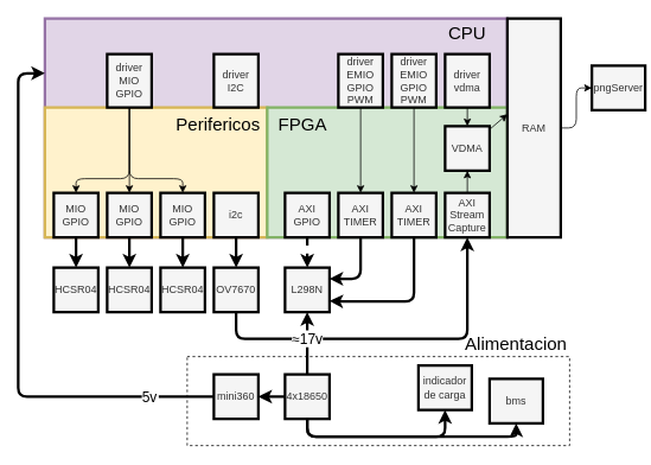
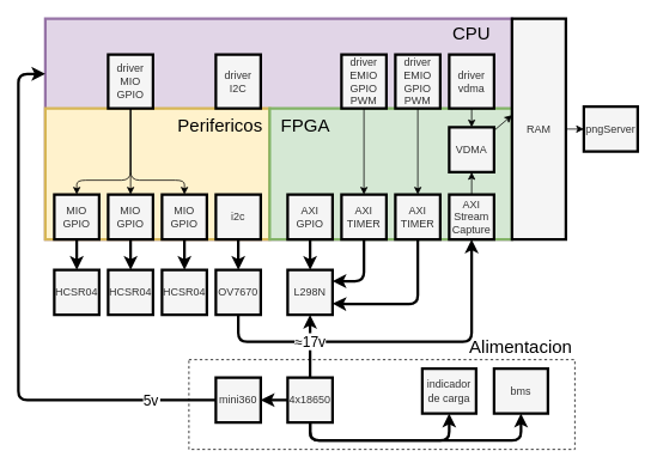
  <mxCell id="0" />
  <mxCell id="1" parent="0" />
  <mxCell id="2" value="" style="rounded=0;whiteSpace=wrap;html=1;fontSize=15;fontColor=#000000;dashed=1;fillColor=none;" vertex="1" parent="1"><mxGeometry x="210" y="400" width="430" height="100" as="geometry" /></mxCell>
  <mxCell id="3" value="" style="rounded=0;whiteSpace=wrap;html=1;fontSize=20;strokeColor=#9673a6;strokeWidth=3;fillColor=#e1d5e7;" parent="1" vertex="1"><mxGeometry x="50" y="20" width="520" height="246" as="geometry" /></mxCell>
  <mxCell id="4" value="" style="rounded=0;whiteSpace=wrap;html=1;fontSize=20;strokeColor=#d6b656;strokeWidth=3;fillColor=#fff2cc;" parent="1" vertex="1"><mxGeometry x="50" y="120" width="250" height="146" as="geometry" /></mxCell>
  <mxCell id="5" value="" style="rounded=0;whiteSpace=wrap;html=1;fontSize=20;strokeColor=#82b366;strokeWidth=3;fillColor=#d5e8d4;" parent="1" vertex="1"><mxGeometry x="300" y="120" width="270" height="146" as="geometry" /></mxCell>
  <mxCell id="6" value="i2c" style="rounded=0;whiteSpace=wrap;html=1;fillColor=#f5f5f5;fontColor=#333333;strokeColor=#000000;strokeWidth=3;" parent="1" vertex="1"><mxGeometry x="240" y="216" width="50" height="50" as="geometry" /></mxCell>
  <mxCell id="7" style="edgeStyle=none;html=1;entryX=0.5;entryY=1;entryDx=0;entryDy=0;fontSize=20;fontColor=#000000;strokeColor=#000000;" parent="1" source="8" target="10" edge="1"><mxGeometry relative="1" as="geometry" /></mxCell>
  <mxCell id="8" value="AXI Stream Capture" style="rounded=0;whiteSpace=wrap;html=1;fillColor=#f5f5f5;fontColor=#333333;strokeColor=#000000;strokeWidth=3;" parent="1" vertex="1"><mxGeometry x="500" y="216" width="50" height="50" as="geometry" /></mxCell>
  <mxCell id="9" style="edgeStyle=none;html=1;strokeColor=#000000;entryX=0.002;entryY=0.437;entryDx=0;entryDy=0;entryPerimeter=0;" edge="1" parent="1" source="10" target="18"><mxGeometry relative="1" as="geometry" /></mxCell>
  <mxCell id="10" value="VDMA" style="rounded=0;whiteSpace=wrap;html=1;fillColor=#f5f5f5;fontColor=#333333;strokeColor=#000000;strokeWidth=3;" parent="1" vertex="1"><mxGeometry x="500" y="141" width="50" height="50" as="geometry" /></mxCell>
  <mxCell id="11" style="edgeStyle=orthogonalEdgeStyle;html=1;entryX=0.5;entryY=1;entryDx=0;entryDy=0;fontSize=20;fontColor=#000000;strokeColor=#000000;strokeWidth=3;" parent="1" source="12" target="8" edge="1"><mxGeometry relative="1" as="geometry"><Array as="points"><mxPoint x="265" y="380" /><mxPoint x="525" y="380" /></Array></mxGeometry></mxCell>
  <mxCell id="12" value="OV7670" style="rounded=0;whiteSpace=wrap;html=1;fillColor=#f5f5f5;fontColor=#333333;strokeColor=#000000;strokeWidth=3;" parent="1" vertex="1"><mxGeometry x="240" y="300" width="50" height="50" as="geometry" /></mxCell>
  <mxCell id="13" value="" style="edgeStyle=none;html=1;entryX=0.5;entryY=0;entryDx=0;entryDy=0;fontSize=20;fontColor=#000000;strokeColor=#000000;strokeWidth=3;" parent="1" source="6" target="12" edge="1"><mxGeometry relative="1" as="geometry" /></mxCell>
  <mxCell id="14" value="L298N" style="rounded=0;whiteSpace=wrap;html=1;fillColor=#f5f5f5;fontColor=#333333;strokeColor=#000000;strokeWidth=3;" parent="1" vertex="1"><mxGeometry x="320" y="300" width="50" height="50" as="geometry" /></mxCell>
  <mxCell id="15" value="HCSR04" style="rounded=0;whiteSpace=wrap;html=1;fillColor=#f5f5f5;fontColor=#333333;strokeColor=#000000;strokeWidth=3;" parent="1" vertex="1"><mxGeometry x="60" y="300" width="50" height="50" as="geometry" /></mxCell>
  <mxCell id="16" value="HCSR04" style="rounded=0;whiteSpace=wrap;html=1;fillColor=#f5f5f5;fontColor=#333333;strokeColor=#000000;strokeWidth=3;" parent="1" vertex="1"><mxGeometry x="120" y="300" width="50" height="50" as="geometry" /></mxCell>
  <mxCell id="17" style="edgeStyle=orthogonalEdgeStyle;html=1;entryX=0;entryY=0.5;entryDx=0;entryDy=0;strokeColor=#000000;" edge="1" parent="1" source="18" target="29"><mxGeometry relative="1" as="geometry" /></mxCell>
  <mxCell id="18" value="RAM" style="rounded=0;whiteSpace=wrap;html=1;fillColor=#f5f5f5;fontColor=#333333;strokeColor=#000000;strokeWidth=3;" parent="1" vertex="1"><mxGeometry x="570" y="20" width="60" height="246" as="geometry" /></mxCell>
  <mxCell id="19" value="HCSR04" style="rounded=0;whiteSpace=wrap;html=1;fillColor=#f5f5f5;fontColor=#333333;strokeColor=#000000;strokeWidth=3;" parent="1" vertex="1"><mxGeometry x="180" y="300" width="50" height="50" as="geometry" /></mxCell>
  <mxCell id="20" value="&lt;font style=&quot;font-size: 20px&quot;&gt;CPU&lt;/font&gt;" style="text;html=1;strokeColor=none;fillColor=none;align=center;verticalAlign=middle;whiteSpace=wrap;rounded=0;fontColor=#000000;" parent="1" vertex="1"><mxGeometry x="480" y="20" width="90" height="30" as="geometry" /></mxCell>
  <mxCell id="21" value="&lt;font style=&quot;font-size: 20px&quot;&gt;Perifericos&lt;/font&gt;" style="text;html=1;strokeColor=none;fillColor=none;align=center;verticalAlign=middle;whiteSpace=wrap;rounded=0;fontColor=#000000;" parent="1" vertex="1"><mxGeometry x="190" y="123" width="110" height="30" as="geometry" /></mxCell>
  <mxCell id="22" value="&lt;font style=&quot;font-size: 20px&quot;&gt;FPGA&lt;/font&gt;" style="text;html=1;strokeColor=none;fillColor=none;align=center;verticalAlign=middle;whiteSpace=wrap;rounded=0;fontColor=#000000;" parent="1" vertex="1"><mxGeometry x="310" y="123" width="60" height="30" as="geometry" /></mxCell>
- <mxCell id="23" style="edgeStyle=none;html=1;entryX=0.5;entryY=0;entryDx=0;entryDy=0;strokeColor=#000000;strokeWidth=3;dashed=1;" edge="1" parent="1" source="24" target="14"><mxGeometry relative="1" as="geometry" /></mxCell>
+ <mxCell id="23" style="edgeStyle=none;html=1;entryX=0.5;entryY=0;entryDx=0;entryDy=0;strokeColor=#000000;strokeWidth=3;" edge="1" parent="1" source="24" target="14"><mxGeometry relative="1" as="geometry" /></mxCell>
  <mxCell id="24" value="AXI GPIO" style="rounded=0;whiteSpace=wrap;html=1;fillColor=#f5f5f5;fontColor=#333333;strokeColor=#000000;strokeWidth=3;" vertex="1" parent="1"><mxGeometry x="320" y="216" width="50" height="50" as="geometry" /></mxCell>
  <mxCell id="25" style="edgeStyle=orthogonalEdgeStyle;html=1;entryX=1;entryY=0.75;entryDx=0;entryDy=0;strokeColor=#000000;strokeWidth=3;" edge="1" parent="1" source="26" target="14"><mxGeometry relative="1" as="geometry"><Array as="points"><mxPoint x="465" y="338" /><mxPoint x="390" y="338" /></Array></mxGeometry></mxCell>
  <mxCell id="26" value="AXI TIMER" style="rounded=0;whiteSpace=wrap;html=1;fillColor=#f5f5f5;fontColor=#333333;strokeColor=#000000;strokeWidth=3;" vertex="1" parent="1"><mxGeometry x="440" y="216" width="50" height="50" as="geometry" /></mxCell>
  <mxCell id="27" style="edgeStyle=orthogonalEdgeStyle;html=1;entryX=1;entryY=0.25;entryDx=0;entryDy=0;strokeColor=#000000;strokeWidth=3;" edge="1" parent="1" source="28" target="14"><mxGeometry relative="1" as="geometry"><Array as="points"><mxPoint x="405" y="313" /><mxPoint x="370" y="313" /></Array></mxGeometry></mxCell>
  <mxCell id="28" value="AXI TIMER" style="rounded=0;whiteSpace=wrap;html=1;fillColor=#f5f5f5;fontColor=#333333;strokeColor=#000000;strokeWidth=3;" vertex="1" parent="1"><mxGeometry x="380" y="216" width="50" height="50" as="geometry" /></mxCell>
- <mxCell id="29" value="pngServer" style="rounded=0;whiteSpace=wrap;html=1;fillColor=#f5f5f5;fontColor=#333333;strokeColor=#000000;strokeWidth=3;" vertex="1" parent="1"><mxGeometry x="665" y="73" width="60" height="50" as="geometry" /></mxCell>
+ <mxCell id="29" value="pngServer" style="rounded=0;whiteSpace=wrap;html=1;fillColor=#f5f5f5;fontColor=#333333;strokeColor=#000000;strokeWidth=3;" vertex="1" parent="1"><mxGeometry x="650" y="118" width="60" height="50" as="geometry" /></mxCell>
  <mxCell id="30" style="edgeStyle=orthogonalEdgeStyle;html=1;strokeColor=#000000;strokeWidth=3;" edge="1" parent="1" source="31" target="19"><mxGeometry relative="1" as="geometry" /></mxCell>
  <mxCell id="31" value="MIO GPIO" style="rounded=0;whiteSpace=wrap;html=1;fillColor=#f5f5f5;fontColor=#333333;strokeColor=#000000;strokeWidth=3;" vertex="1" parent="1"><mxGeometry x="180" y="216" width="50" height="50" as="geometry" /></mxCell>
  <mxCell id="32" style="edgeStyle=orthogonalEdgeStyle;html=1;entryX=0.5;entryY=0;entryDx=0;entryDy=0;strokeColor=#000000;strokeWidth=3;" edge="1" parent="1" source="33" target="16"><mxGeometry relative="1" as="geometry" /></mxCell>
  <mxCell id="33" value="MIO GPIO" style="rounded=0;whiteSpace=wrap;html=1;fillColor=#f5f5f5;fontColor=#333333;strokeColor=#000000;strokeWidth=3;" vertex="1" parent="1"><mxGeometry x="120" y="216" width="50" height="50" as="geometry" /></mxCell>
  <mxCell id="34" style="edgeStyle=orthogonalEdgeStyle;html=1;entryX=0.5;entryY=0;entryDx=0;entryDy=0;strokeColor=#000000;strokeWidth=3;" edge="1" parent="1" source="35" target="15"><mxGeometry relative="1" as="geometry" /></mxCell>
  <mxCell id="35" value="MIO GPIO" style="rounded=0;whiteSpace=wrap;html=1;fillColor=#f5f5f5;fontColor=#333333;strokeColor=#000000;strokeWidth=3;" vertex="1" parent="1"><mxGeometry x="60" y="216" width="50" height="50" as="geometry" /></mxCell>
  <mxCell id="36" style="edgeStyle=orthogonalEdgeStyle;html=1;strokeColor=#000000;fontColor=#000000;" edge="1" parent="1" source="37" target="10"><mxGeometry relative="1" as="geometry" /></mxCell>
  <mxCell id="37" value="driver&lt;br&gt;vdma" style="rounded=0;whiteSpace=wrap;html=1;fillColor=#f5f5f5;fontColor=#333333;strokeColor=#000000;strokeWidth=3;" vertex="1" parent="1"><mxGeometry x="500" y="60" width="50" height="60" as="geometry" /></mxCell>
  <mxCell id="38" style="edgeStyle=orthogonalEdgeStyle;html=1;entryX=0.5;entryY=0;entryDx=0;entryDy=0;fontColor=#000000;strokeColor=#000000;" edge="1" parent="1" source="39" target="28"><mxGeometry relative="1" as="geometry" /></mxCell>
  <mxCell id="39" value="driver EMIO&lt;br&gt;GPIO&lt;br&gt;PWM" style="rounded=0;whiteSpace=wrap;html=1;fillColor=#f5f5f5;fontColor=#333333;strokeColor=#000000;strokeWidth=3;" vertex="1" parent="1"><mxGeometry x="380" y="60" width="50" height="60" as="geometry" /></mxCell>
  <mxCell id="40" style="edgeStyle=orthogonalEdgeStyle;html=1;entryX=0.5;entryY=0;entryDx=0;entryDy=0;fontColor=#000000;strokeColor=#000000;" edge="1" parent="1" source="41" target="26"><mxGeometry relative="1" as="geometry" /></mxCell>
  <mxCell id="41" value="driver EMIO&lt;br&gt;GPIO&lt;br&gt;PWM" style="rounded=0;whiteSpace=wrap;html=1;fillColor=#f5f5f5;fontColor=#333333;strokeColor=#000000;strokeWidth=3;" vertex="1" parent="1"><mxGeometry x="440" y="60" width="50" height="60" as="geometry" /></mxCell>
  <mxCell id="42" value="driver I2C" style="rounded=0;whiteSpace=wrap;html=1;fillColor=#f5f5f5;fontColor=#333333;strokeColor=#000000;strokeWidth=3;" vertex="1" parent="1"><mxGeometry x="240" y="60" width="50" height="60" as="geometry" /></mxCell>
  <mxCell id="43" style="edgeStyle=orthogonalEdgeStyle;html=1;entryX=0.5;entryY=0;entryDx=0;entryDy=0;fontColor=#000000;strokeColor=#000000;" edge="1" parent="1" source="46" target="33"><mxGeometry relative="1" as="geometry" /></mxCell>
  <mxCell id="44" style="edgeStyle=orthogonalEdgeStyle;html=1;entryX=0.5;entryY=0;entryDx=0;entryDy=0;fontColor=#000000;strokeColor=#000000;" edge="1" parent="1" source="46" target="35"><mxGeometry relative="1" as="geometry"><Array as="points"><mxPoint x="145" y="200" /><mxPoint x="85" y="200" /></Array></mxGeometry></mxCell>
  <mxCell id="45" style="edgeStyle=orthogonalEdgeStyle;html=1;fontColor=#000000;strokeColor=#000000;" edge="1" parent="1" source="46" target="31"><mxGeometry relative="1" as="geometry"><Array as="points"><mxPoint x="145" y="200" /><mxPoint x="205" y="200" /></Array></mxGeometry></mxCell>
  <mxCell id="46" value="driver MIO GPIO" style="rounded=0;whiteSpace=wrap;html=1;fillColor=#f5f5f5;fontColor=#333333;strokeColor=#000000;strokeWidth=3;" vertex="1" parent="1"><mxGeometry x="120" y="60" width="50" height="60" as="geometry" /></mxCell>
  <mxCell id="47" value="≈17v" style="edgeStyle=orthogonalEdgeStyle;html=1;entryX=0.5;entryY=1;entryDx=0;entryDy=0;fontColor=#000000;strokeColor=#000000;strokeWidth=3;labelBackgroundColor=default;fontSize=16;" edge="1" parent="1"><mxGeometry x="0.143" relative="1" as="geometry"><mxPoint x="345" y="420" as="sourcePoint" /><mxPoint x="345" y="350" as="targetPoint" /><Array as="points"><mxPoint x="345" y="420" /><mxPoint x="345" y="420" /></Array><mxPoint as="offset" /></mxGeometry></mxCell>
  <mxCell id="48" style="edgeStyle=orthogonalEdgeStyle;html=0;fontSize=15;fontColor=#000000;strokeColor=#000000;strokeWidth=3;entryX=0.5;entryY=1;entryDx=0;entryDy=0;" edge="1" parent="1" source="51" target="55"><mxGeometry relative="1" as="geometry"><Array as="points"><mxPoint x="345" y="490" /><mxPoint x="580" y="490" /></Array></mxGeometry></mxCell>
  <mxCell id="49" style="edgeStyle=orthogonalEdgeStyle;html=0;entryX=0.5;entryY=1;entryDx=0;entryDy=0;fontSize=15;fontColor=#000000;strokeColor=#000000;strokeWidth=3;" edge="1" parent="1" source="51" target="56"><mxGeometry relative="1" as="geometry"><Array as="points"><mxPoint x="345" y="490" /><mxPoint x="500" y="490" /></Array></mxGeometry></mxCell>
  <mxCell id="50" value="" style="edgeStyle=orthogonalEdgeStyle;html=0;fontSize=14;fontColor=#000000;strokeColor=#000000;strokeWidth=3;" edge="1" parent="1" source="51" target="53"><mxGeometry relative="1" as="geometry" /></mxCell>
  <mxCell id="51" value="4x18650" style="rounded=0;whiteSpace=wrap;html=1;fillColor=#f5f5f5;fontColor=#333333;strokeColor=#000000;strokeWidth=3;" vertex="1" parent="1"><mxGeometry x="320" y="420" width="50" height="50" as="geometry" /></mxCell>
  <mxCell id="52" value="5v" style="edgeStyle=orthogonalEdgeStyle;html=0;entryX=0;entryY=0.25;entryDx=0;entryDy=0;fontColor=#000000;strokeColor=#000000;fontSize=16;strokeWidth=3;exitX=0;exitY=0.5;exitDx=0;exitDy=0;" edge="1" parent="1" source="53" target="3"><mxGeometry x="-0.766" relative="1" as="geometry"><Array as="points"><mxPoint x="20" y="445" /><mxPoint x="20" y="82" /><mxPoint x="50" y="82" /></Array><mxPoint as="offset" /></mxGeometry></mxCell>
  <mxCell id="53" value="mini360" style="rounded=0;whiteSpace=wrap;html=1;fillColor=#f5f5f5;fontColor=#333333;strokeColor=#000000;strokeWidth=3;" vertex="1" parent="1"><mxGeometry x="240" y="420" width="50" height="50" as="geometry" /></mxCell>
  <mxCell id="54" value="&lt;font style=&quot;font-size: 20px&quot;&gt;Alimentacion&lt;/font&gt;" style="text;html=1;strokeColor=none;fillColor=none;align=center;verticalAlign=middle;whiteSpace=wrap;rounded=0;fontColor=#000000;" vertex="1" parent="1"><mxGeometry x="510" y="370" width="140" height="30" as="geometry" /></mxCell>
- <mxCell id="55" value="bms" style="rounded=0;whiteSpace=wrap;html=1;fillColor=#f5f5f5;fontColor=#333333;strokeColor=#000000;strokeWidth=3;" vertex="1" parent="1"><mxGeometry x="550" y="425" width="60" height="50" as="geometry" /></mxCell>
+ <mxCell id="55" value="bms" style="rounded=0;whiteSpace=wrap;html=1;fillColor=#f5f5f5;fontColor=#333333;strokeColor=#000000;strokeWidth=3;" vertex="1" parent="1"><mxGeometry x="550" y="410" width="60" height="50" as="geometry" /></mxCell>
  <mxCell id="56" value="indicador de carga" style="rounded=0;whiteSpace=wrap;html=1;fillColor=#f5f5f5;fontColor=#333333;strokeColor=#000000;strokeWidth=3;" vertex="1" parent="1"><mxGeometry x="470" y="410" width="60" height="50" as="geometry" /></mxCell>
